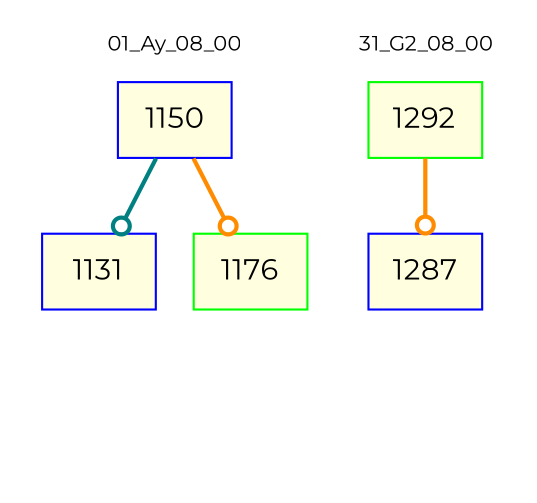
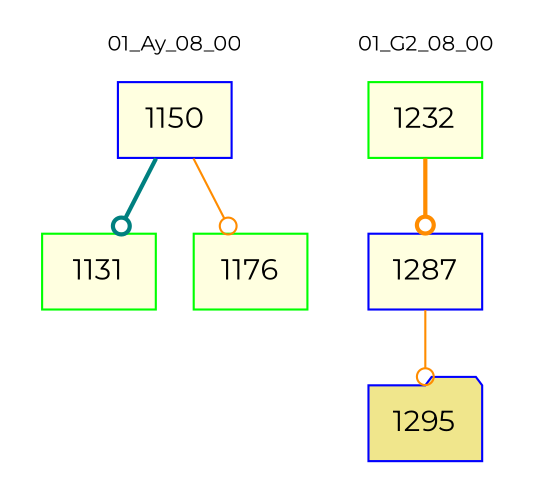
  digraph {
    fontname=Montserrat
    node [color=blue fillcolor=lightyellow fontname=Montserrat shape=box style=filled]
    edge [arrowhead=odot color=darkorange fontname=Montserrat style=bold]
    n1 [label=1150]
-   n2 [label=1131]
+   n2 [color=green label=1131]
    n3 [color=green label=1176]
    n4 [label=1287]
-   n6 [color=green label=1292]
+   n5 [fillcolor=khaki label=1295 shape=folder]
+   n6 [color=green label=1232]
    subgraph cluster_1 {
      color=white
      fontsize=10
      label="01_Ay_08_00"
      n1
      n2
      n3
    }
    subgraph cluster_2 {
      color=white
      fontsize=10
-     label="31_G2_08_00"
+     label="01_G2_08_00"
      n4
+     n5
      n6
    }
    n1 -> n2 [color=teal]
-   n1 -> n3
+   n1 -> n3 [style=solid]
+   n4 -> n5 [style=solid]
    n6 -> n4
  }
